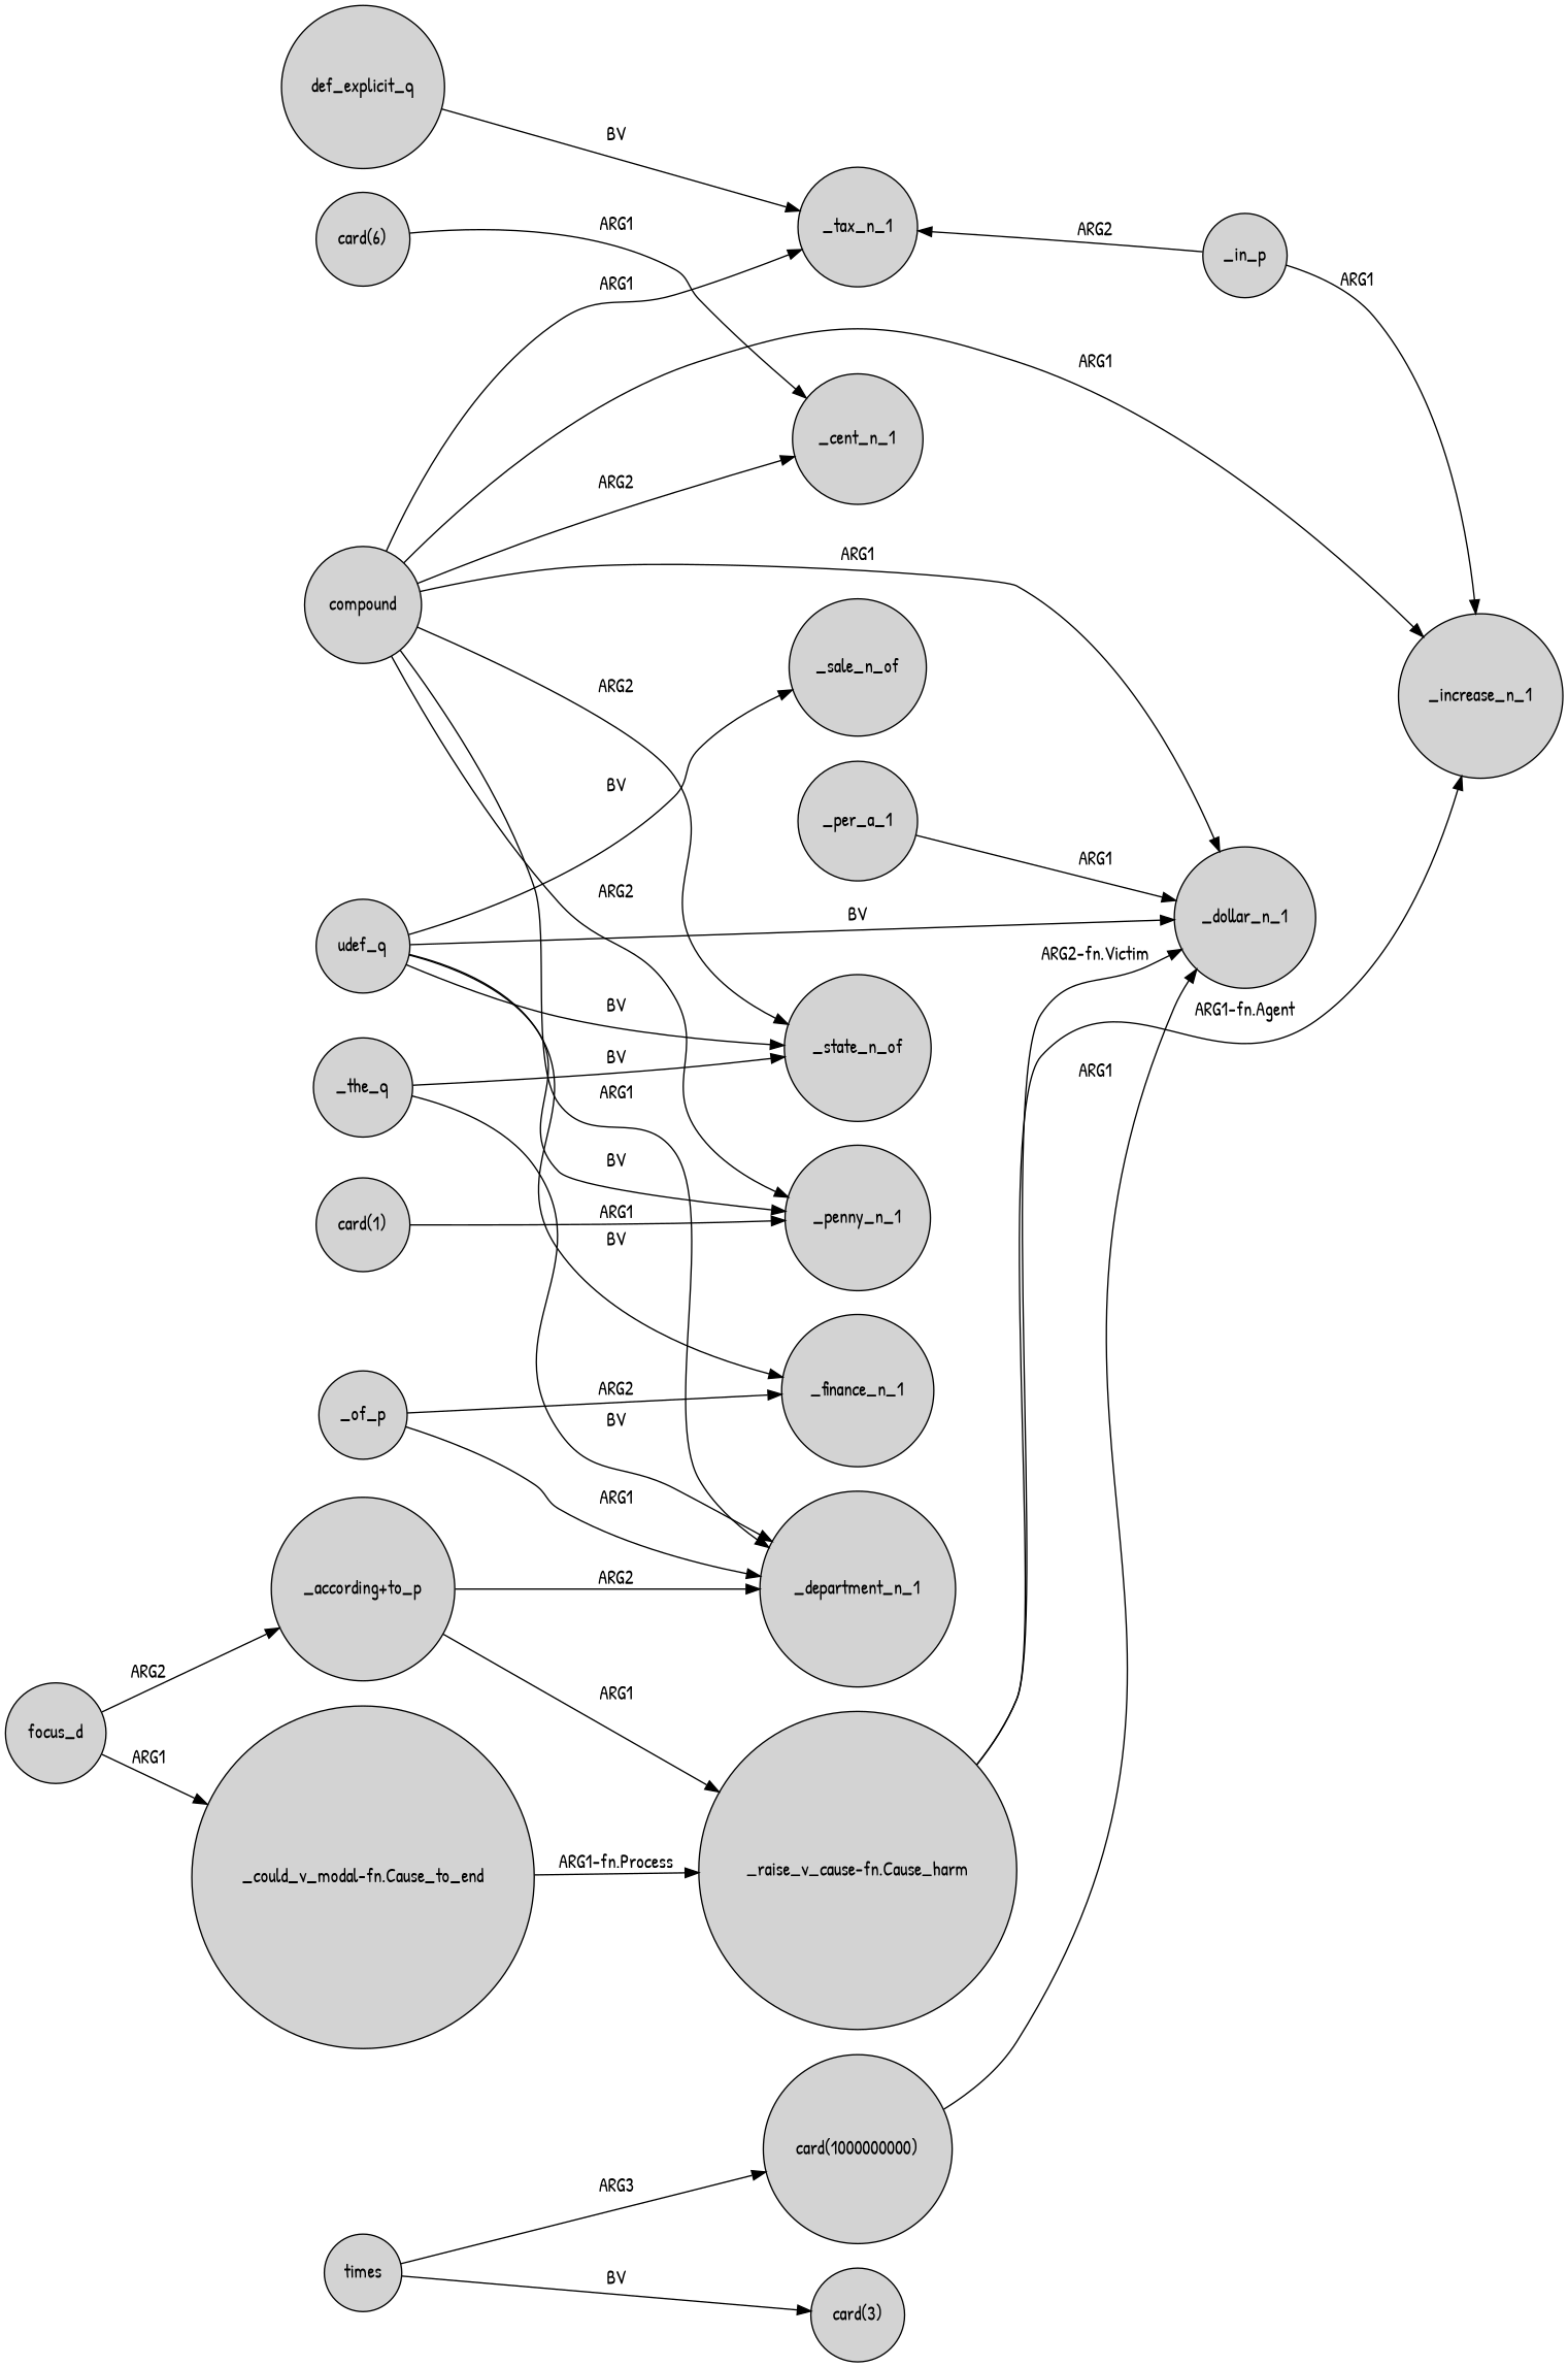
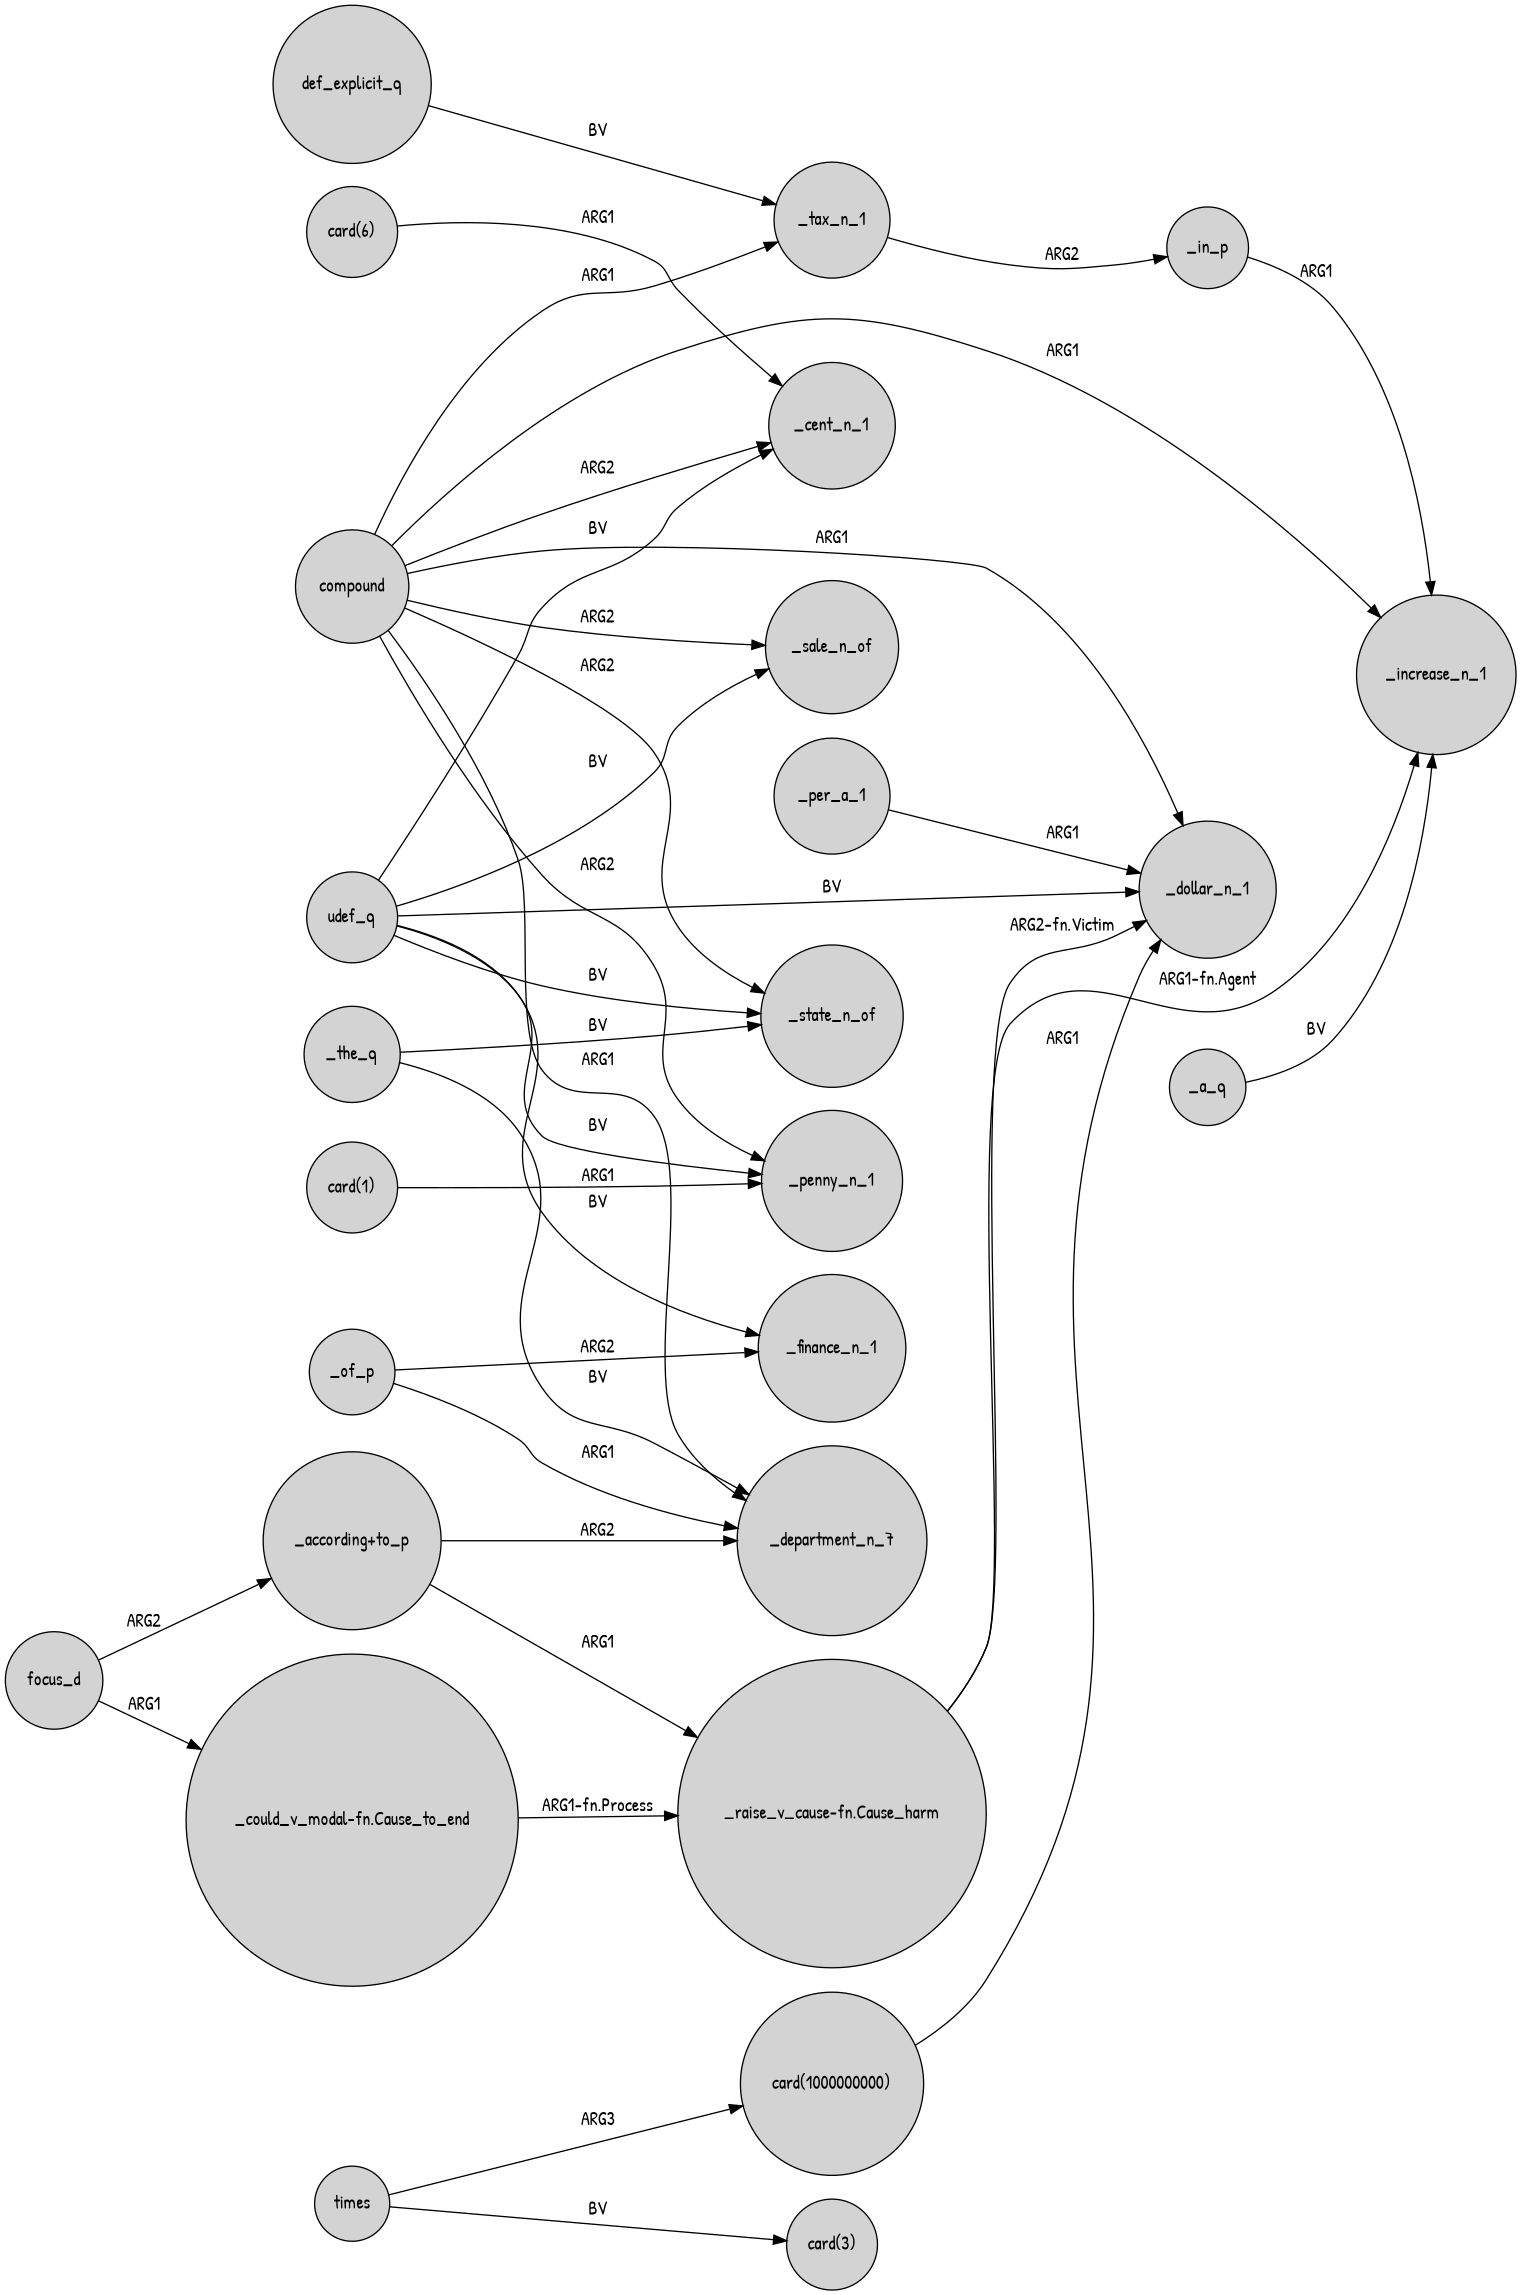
  digraph {
    fontname="Patrick Hand"
    rankdir=LR
    node [fontname="Patrick Hand" shape=circle style=filled]
    edge [fontname="Patrick Hand"]
    "card(1000000000)"
    _dollar_n_1
    "_could_v_modal-fn.Cause_to_end"
    "_raise_v_cause-fn.Cause_harm"
    _increase_n_1
    compound
    _penny_n_1
-   _department_n_1
+   _department_n_1 [label=_department_n_7]
    _state_n_of
    _tax_n_1
    _sale_n_of
    _cent_n_1
    udef_q
    _finance_n_1
    "card(1)"
    _the_q
    focus_d
    "_according+to_p"
    _in_p
    times
    "card(3)"
    _per_a_1
    "card(6)"
    def_explicit_q
    _of_p
+   _a_q
    "card(1000000000)" -> _dollar_n_1 [label=ARG1]
    "_could_v_modal-fn.Cause_to_end" -> "_raise_v_cause-fn.Cause_harm" [label="ARG1-fn.Process"]
    "_raise_v_cause-fn.Cause_harm" -> _dollar_n_1 [label="ARG2-fn.Victim"]
    "_raise_v_cause-fn.Cause_harm" -> _increase_n_1 [label="ARG1-fn.Agent"]
    compound -> _dollar_n_1 [label=ARG1]
    compound -> _increase_n_1 [label=ARG1]
    compound -> _penny_n_1 [label=ARG2]
    compound -> _department_n_1 [label=ARG1]
    compound -> _state_n_of [label=ARG2]
    compound -> _tax_n_1 [label=ARG1]
+   compound -> _sale_n_of [label=ARG2]
    compound -> _cent_n_1 [label=ARG2]
    udef_q -> _dollar_n_1 [label=BV]
    udef_q -> _penny_n_1 [label=BV]
    udef_q -> _state_n_of [label=BV]
    udef_q -> _sale_n_of [label=BV]
+   udef_q -> _cent_n_1 [label=BV]
    udef_q -> _finance_n_1 [label=BV]
    "card(1)" -> _penny_n_1 [label=ARG1]
    _the_q -> _department_n_1 [label=BV]
    _the_q -> _state_n_of [label=BV]
    focus_d -> "_could_v_modal-fn.Cause_to_end" [label=ARG1]
    focus_d -> "_according+to_p" [label=ARG2]
    "_according+to_p" -> "_raise_v_cause-fn.Cause_harm" [label=ARG1]
    "_according+to_p" -> _department_n_1 [label=ARG2]
    _in_p -> _increase_n_1 [label=ARG1]
-   _in_p -> _tax_n_1 [label=ARG2]
+   _tax_n_1 -> _in_p [label=ARG2]
    times -> "card(1000000000)" [label=ARG3]
    times -> "card(3)" [label=BV]
    _per_a_1 -> _dollar_n_1 [label=ARG1]
    "card(6)" -> _cent_n_1 [label=ARG1]
    def_explicit_q -> _tax_n_1 [label=BV]
    _of_p -> _department_n_1 [label=ARG1]
    _of_p -> _finance_n_1 [label=ARG2]
+   _a_q -> _increase_n_1 [label=BV]
  }
